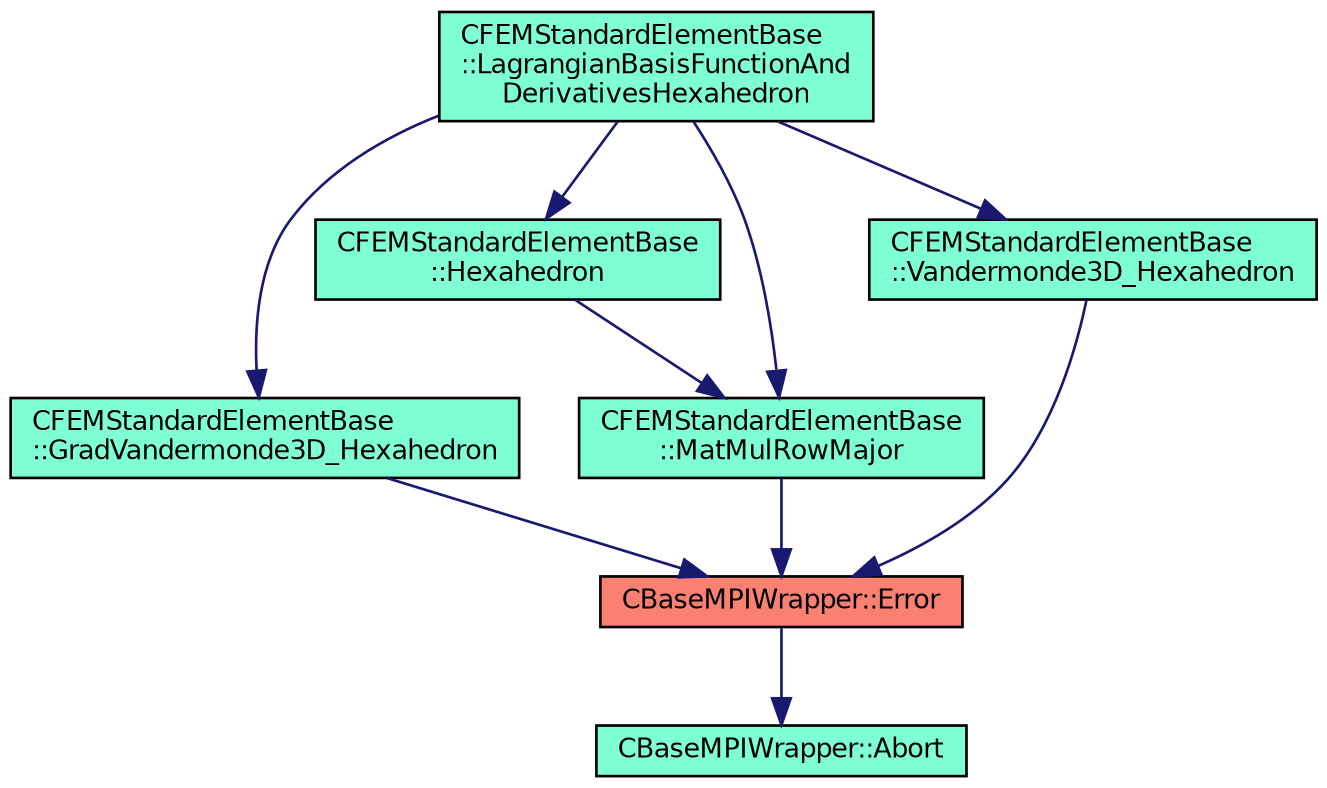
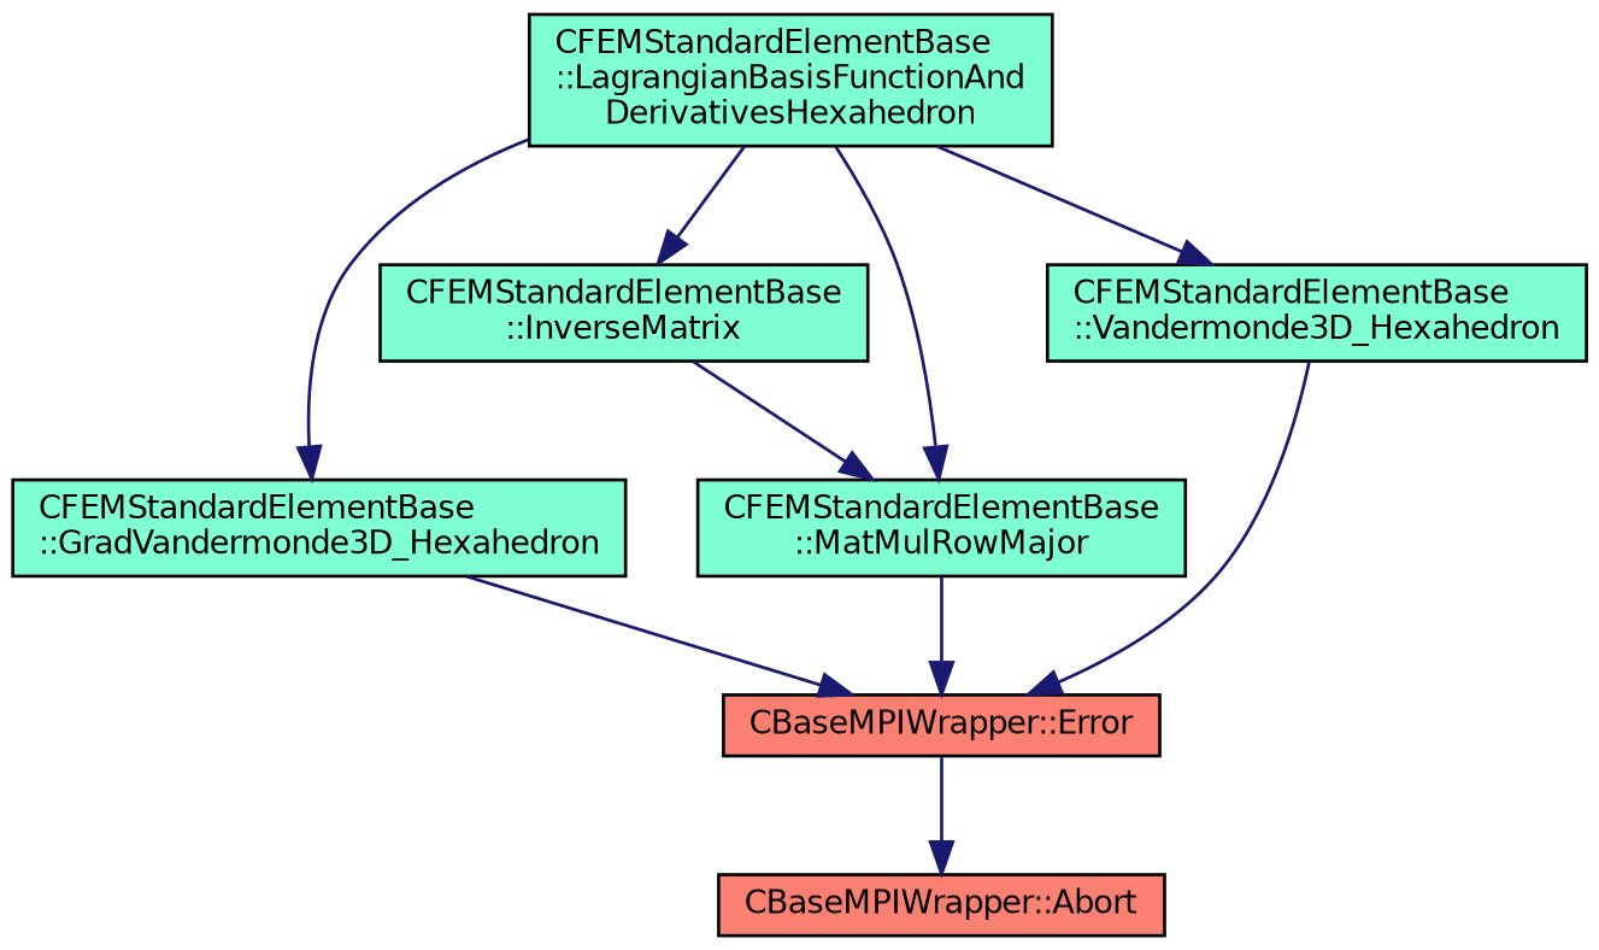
  digraph {
    rankdir=TB
    node [color=black fillcolor=aquamarine fontname=Helvetica fontsize=10 shape=record style=filled]
    edge [color=midnightblue fontname=Helvetica fontsize=10 labelfontname=Helvetica labelfontsize=10 style=solid]
    n1 [fontcolor=black height=0.2 label="CFEMStandardElementBase\l::LagrangianBasisFunctionAnd\lDerivativesHexahedron" width=0.4]
    n2 [height=0.2 label="CFEMStandardElementBase\l::GradVandermonde3D_Hexahedron" width=0.4]
-   n3 [height=0.2 label="CFEMStandardElementBase\l::Hexahedron" width=0.4]
+   n3 [height=0.2 label="CFEMStandardElementBase\l::InverseMatrix" width=0.4]
    n4 [height=0.2 label="CFEMStandardElementBase\l::MatMulRowMajor" width=0.4]
    n5 [height=0.2 label="CFEMStandardElementBase\l::Vandermonde3D_Hexahedron" width=0.4]
    n6 [fillcolor=salmon height=0.2 label="CBaseMPIWrapper::Error" width=0.4]
-   n7 [height=0.2 label="CBaseMPIWrapper::Abort" width=0.4]
+   n7 [fillcolor=salmon height=0.2 label="CBaseMPIWrapper::Abort" width=0.4]
    n1 -> n2
    n1 -> n3
    n1 -> n4
    n1 -> n5
    n2 -> n6
    n3 -> n4
    n4 -> n6
    n5 -> n6
    n6 -> n7
  }
